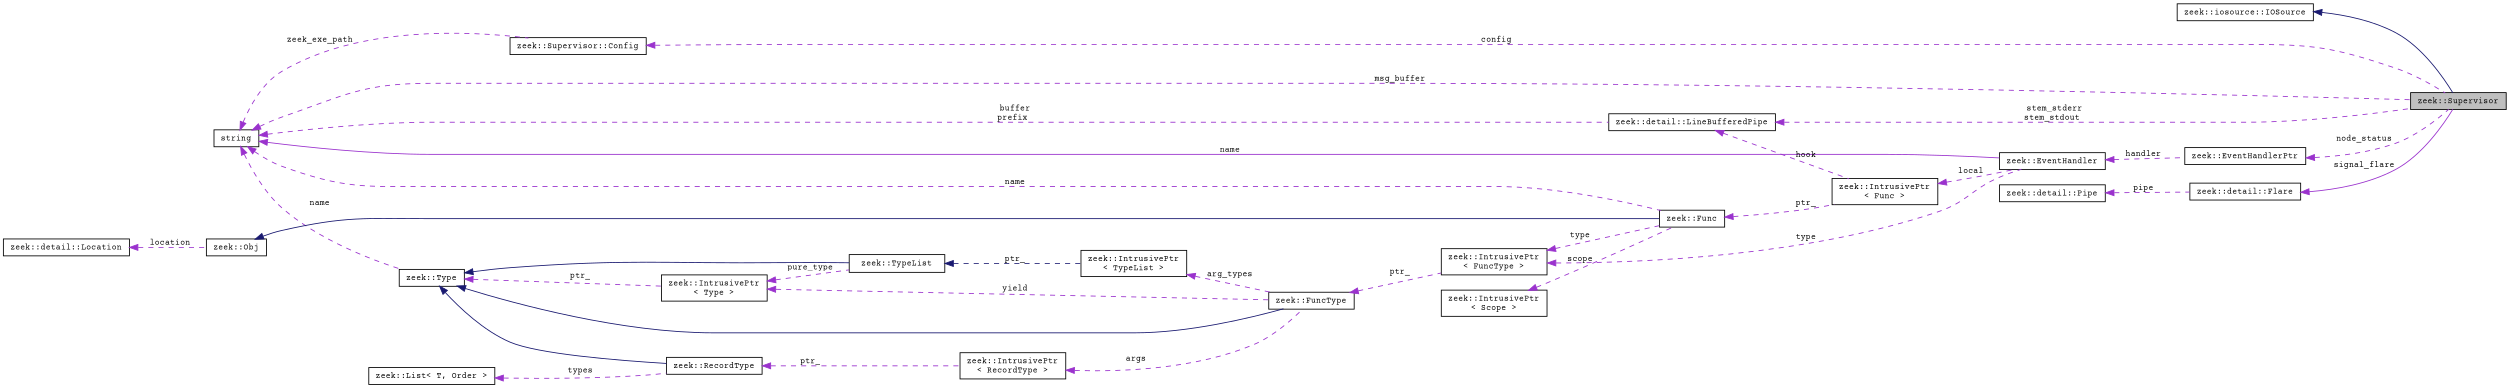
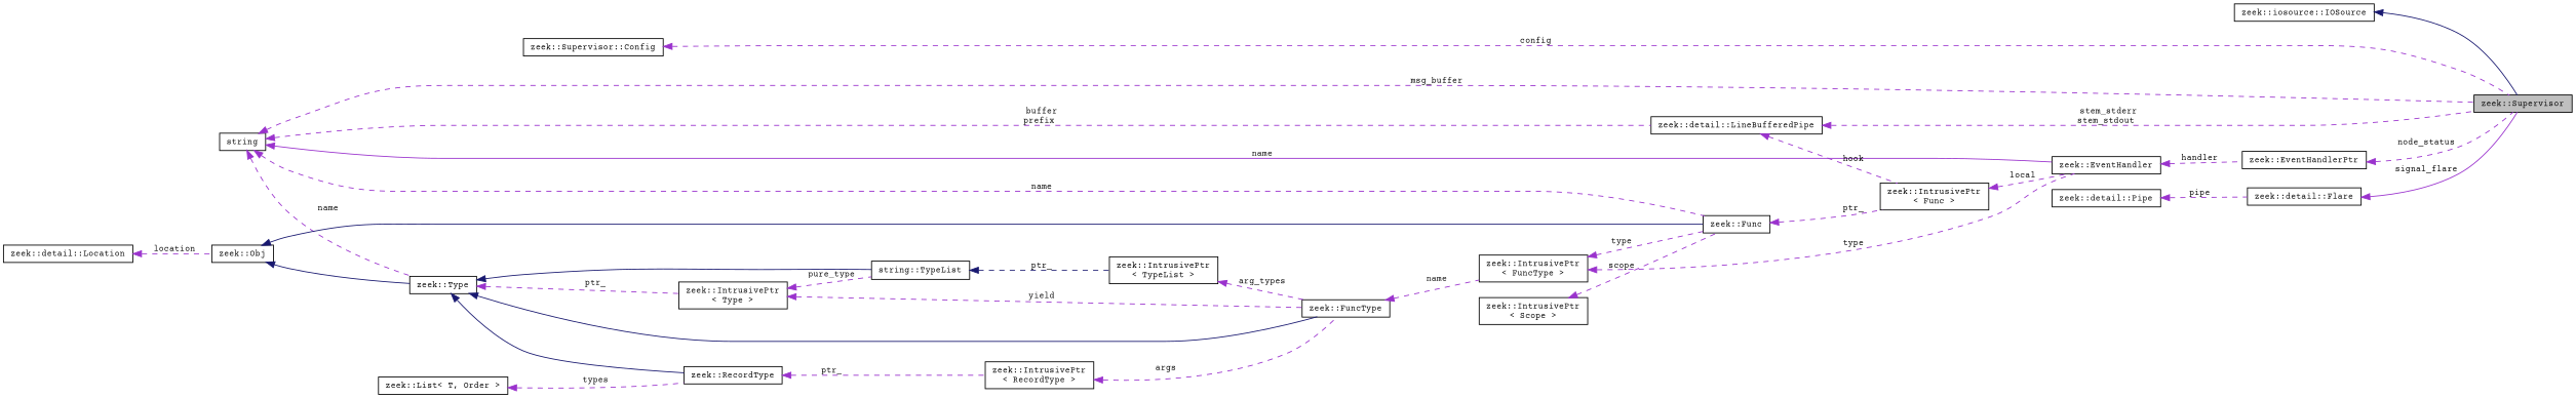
  digraph {
    fontname="Courier Prime"
    rankdir=LR
    node [color=black fillcolor=white fontname="Courier Prime" fontsize=10 shape=record style=filled]
    edge [color=darkorchid3 dir=back fontname="Courier Prime" fontsize=10 labelfontname=Helvetica labelfontsize=10 style=dashed]
    n1 [fillcolor=grey75 fontcolor=black height=0.2 label="zeek::Supervisor" width=0.4]
    n2 [height=0.2 label="zeek::iosource::IOSource" width=0.4]
    n3 [height=0.2 label="zeek::Supervisor::Config" width=0.4]
    n4 [height=0.2 label=string width=0.4]
    n5 [height=0.2 label="zeek::detail::LineBufferedPipe" width=0.4]
    n6 [height=0.2 label="zeek::Func" width=0.4]
    n7 [height=0.2 label="zeek::Type" width=0.4]
    n8 [height=0.2 label="zeek::EventHandler" width=0.4]
    n9 [height=0.2 label="zeek::IntrusivePtr\l\< Func \>" width=0.4]
    n10 [height=0.2 label="zeek::FuncType" width=0.4]
    n11 [height=0.2 label="zeek::RecordType" width=0.4]
-   n12 [height=0.2 label="zeek::TypeList" width=0.4]
+   n12 [height=0.2 label="string::TypeList" width=0.4]
    n13 [height=0.2 label="zeek::IntrusivePtr\l\< Type \>" width=0.4]
    n14 [height=0.2 label="zeek::EventHandlerPtr" width=0.4]
    n15 [height=0.2 label="zeek::Obj" width=0.4]
    n16 [height=0.2 label="zeek::detail::Location" width=0.4]
    n17 [height=0.2 label="zeek::IntrusivePtr\l\< FuncType \>" width=0.4]
    n18 [height=0.2 label="zeek::IntrusivePtr\l\< Scope \>" width=0.4]
    n19 [height=0.2 label="zeek::IntrusivePtr\l\< RecordType \>" width=0.4]
    n20 [height=0.2 label="zeek::IntrusivePtr\l\< TypeList \>" width=0.4]
    n21 [height=0.2 label="zeek::List\< T, Order \>" width=0.4]
    n22 [height=0.2 label="zeek::detail::Flare" width=0.4]
    n23 [height=0.2 label="zeek::detail::Pipe" width=0.4]
    n2 -> n1 [color=midnightblue style=solid]
    n3 -> n1 [label=" config"]
    n4 -> n1 [label=" msg_buffer"]
-   n4 -> n3 [label=" zeek_exe_path"]
    n4 -> n5 [label=" buffer\nprefix"]
    n4 -> n6 [label=" name"]
    n4 -> n7 [label=" name"]
    n4 -> n8 [label=" name" style=solid]
    n5 -> n1 [label=" stem_stderr\nstem_stdout"]
    n5 -> n9 [label=" hook"]
    n6 -> n9 [label=" ptr_"]
    n7 -> n10 [color=midnightblue style=solid]
    n7 -> n11 [color=midnightblue style=solid]
    n7 -> n12 [color=midnightblue style=solid]
    n7 -> n13 [label=" ptr_"]
    n8 -> n14 [label=" handler"]
    n9 -> n8 [label=" local"]
-   n10 -> n17 [label=" ptr_"]
+   n10 -> n17 [label=" name"]
    n11 -> n19 [label=" ptr_"]
    n12 -> n20 [color=midnightblue label=" ptr_"]
    n13 -> n10 [label=" yield"]
    n13 -> n12 [label=" pure_type"]
    n14 -> n1 [label=" node_status"]
    n15 -> n6 [color=midnightblue style=solid]
+   n15 -> n7 [color=midnightblue style=solid]
    n16 -> n15 [label=" location"]
    n17 -> n6 [label=" type"]
    n17 -> n8 [label=" type"]
    n18 -> n6 [label=" scope"]
    n19 -> n10 [label=" args"]
    n20 -> n10 [label=" arg_types"]
    n21 -> n11 [label=" types"]
    n22 -> n1 [label=" signal_flare" style=solid]
    n23 -> n22 [label=" pipe"]
  }
